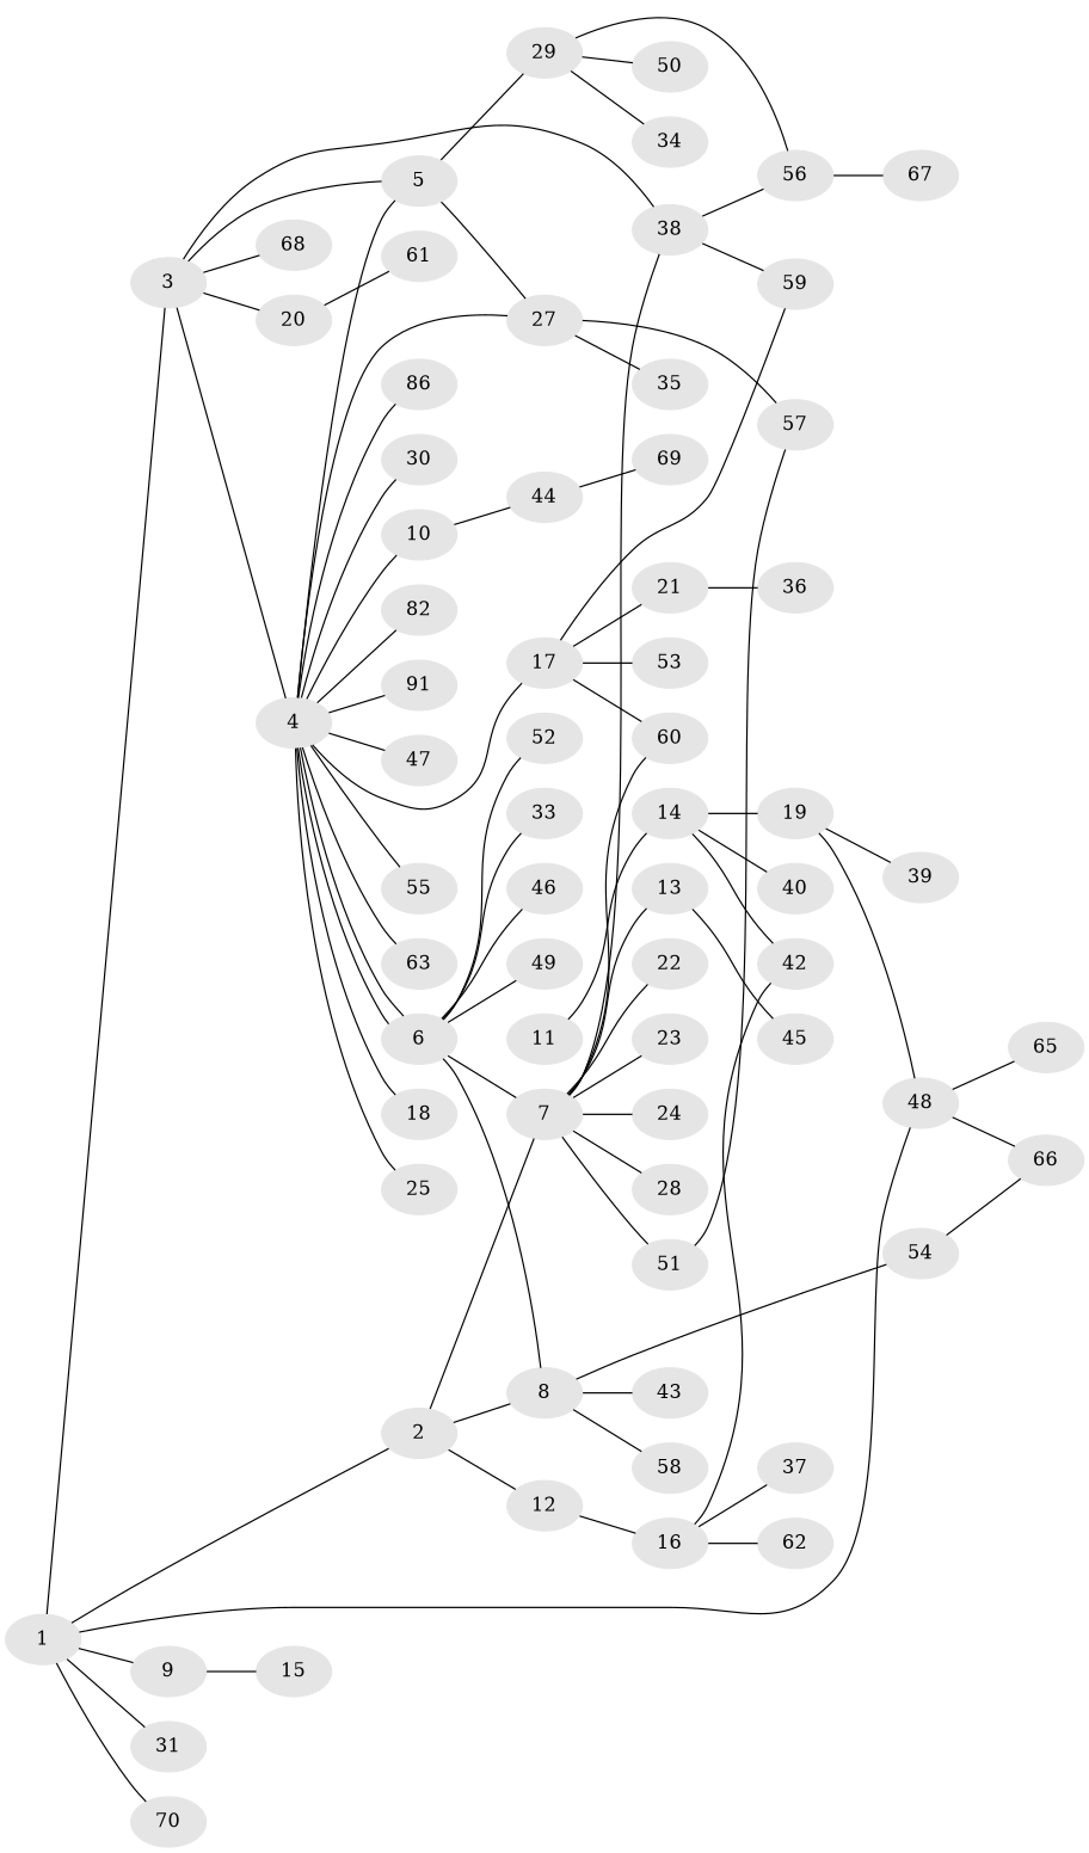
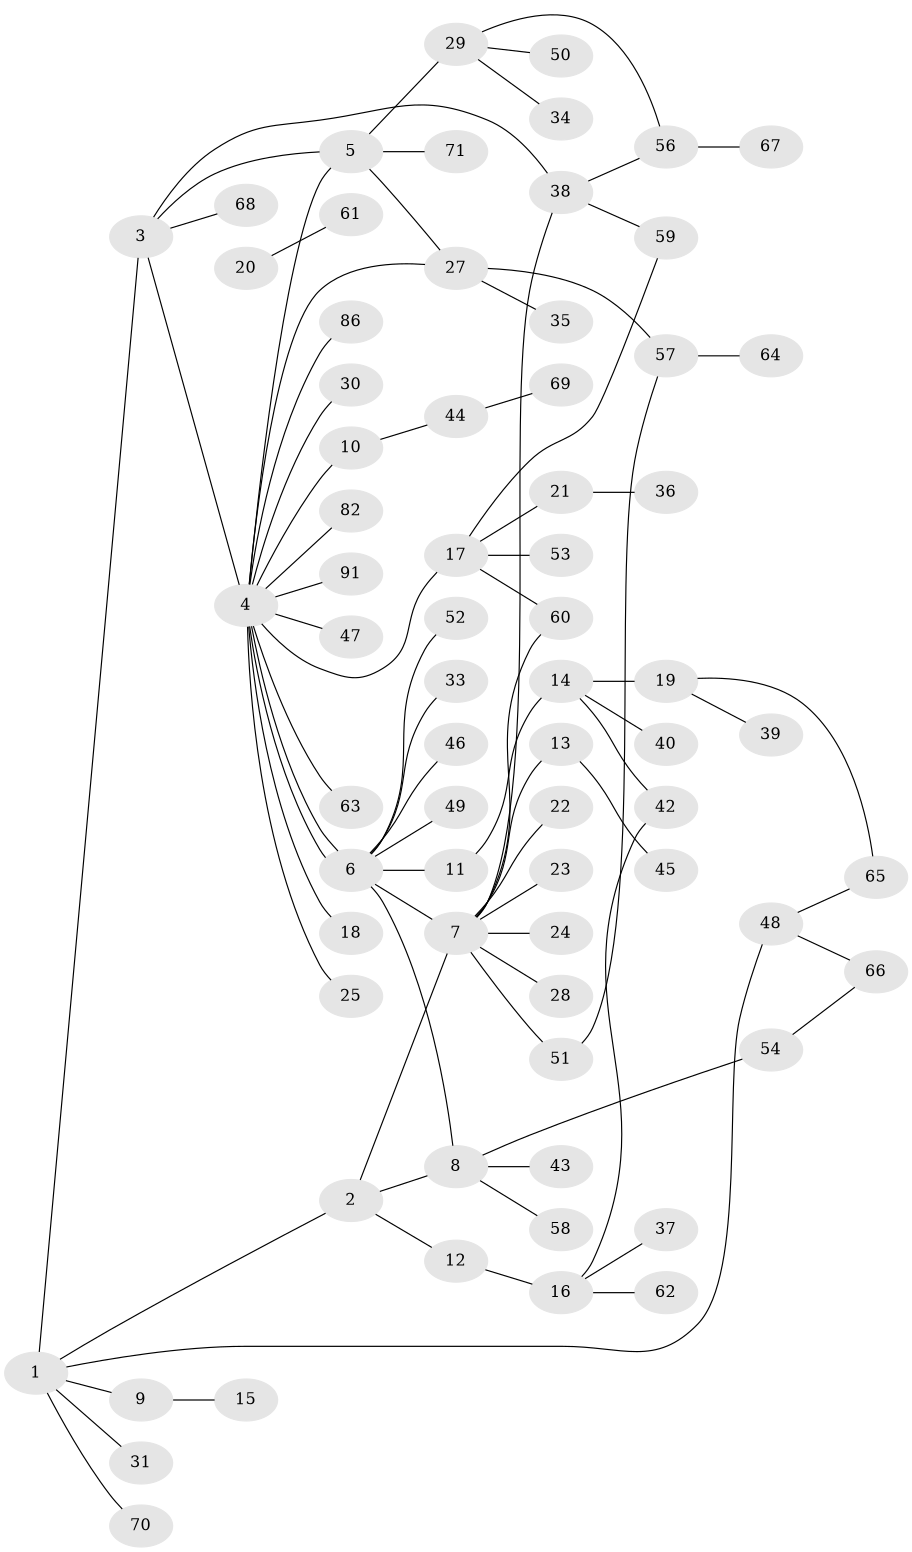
  graph {
    rankdir=LR
    node [color=gray90 style=filled]
    1
    2
    3
    9
    31
    48
    70
    7
    8
    12
    4
    5
    20
    38
    68
    15
    65
    66
    13
    22
    23
    24
    28
    51
    60
    43
    54
    58
    16
    6
    10
    17
    18
    25
    n35 [label=86]
    27
    30
    n38 [label=82]
    n39 [label=91]
    47
-   55
    63
    29
+   71
    61
    59
    56
    11
    33
    46
    49
    52
    44
    21
    53
    35
    57
    34
    50
    14
    45
    69
    19
    40
    42
    37
    62
    39
    36
+   64
    67
    1 -- 2
    1 -- 3
    1 -- 9
    1 -- 31
    1 -- 48
    1 -- 70
    2 -- 7
    2 -- 8
    2 -- 12
    3 -- 4
    3 -- 5
-   3 -- 20
    3 -- 38
    3 -- 68
    9 -- 15
    48 -- 65
    48 -- 66
    7 -- 38
    7 -- 13
    7 -- 22
    7 -- 23
    7 -- 24
    7 -- 28
    7 -- 51
    7 -- 60
    8 -- 43
    8 -- 54
    8 -- 58
    12 -- 16
    4 -- 5
    4 -- 6
    4 -- 6
    4 -- 10
    4 -- 17
    4 -- 18
    4 -- 25
    4 -- n35
    4 -- 27
    4 -- 30
    4 -- n38
    4 -- n39
    4 -- 47
-   4 -- 55
    4 -- 63
    5 -- 27
    5 -- 29
+   5 -- 71
    20 -- 61
    38 -- 59
    38 -- 56
    13 -- 45
    51 -- 57
    54 -- 66
    16 -- 42
    16 -- 37
    16 -- 62
    6 -- 7
    6 -- 8
+   6 -- 11
    6 -- 33
    6 -- 46
    6 -- 49
    6 -- 52
    10 -- 44
    17 -- 60
    17 -- 59
    17 -- 21
    17 -- 53
    27 -- 35
    27 -- 57
    29 -- 56
    29 -- 34
    29 -- 50
    56 -- 67
    11 -- 14
    44 -- 69
    21 -- 36
+   57 -- 64
    14 -- 19
    14 -- 40
    14 -- 42
-   19 -- 48
+   19 -- 65
    19 -- 39
  }
